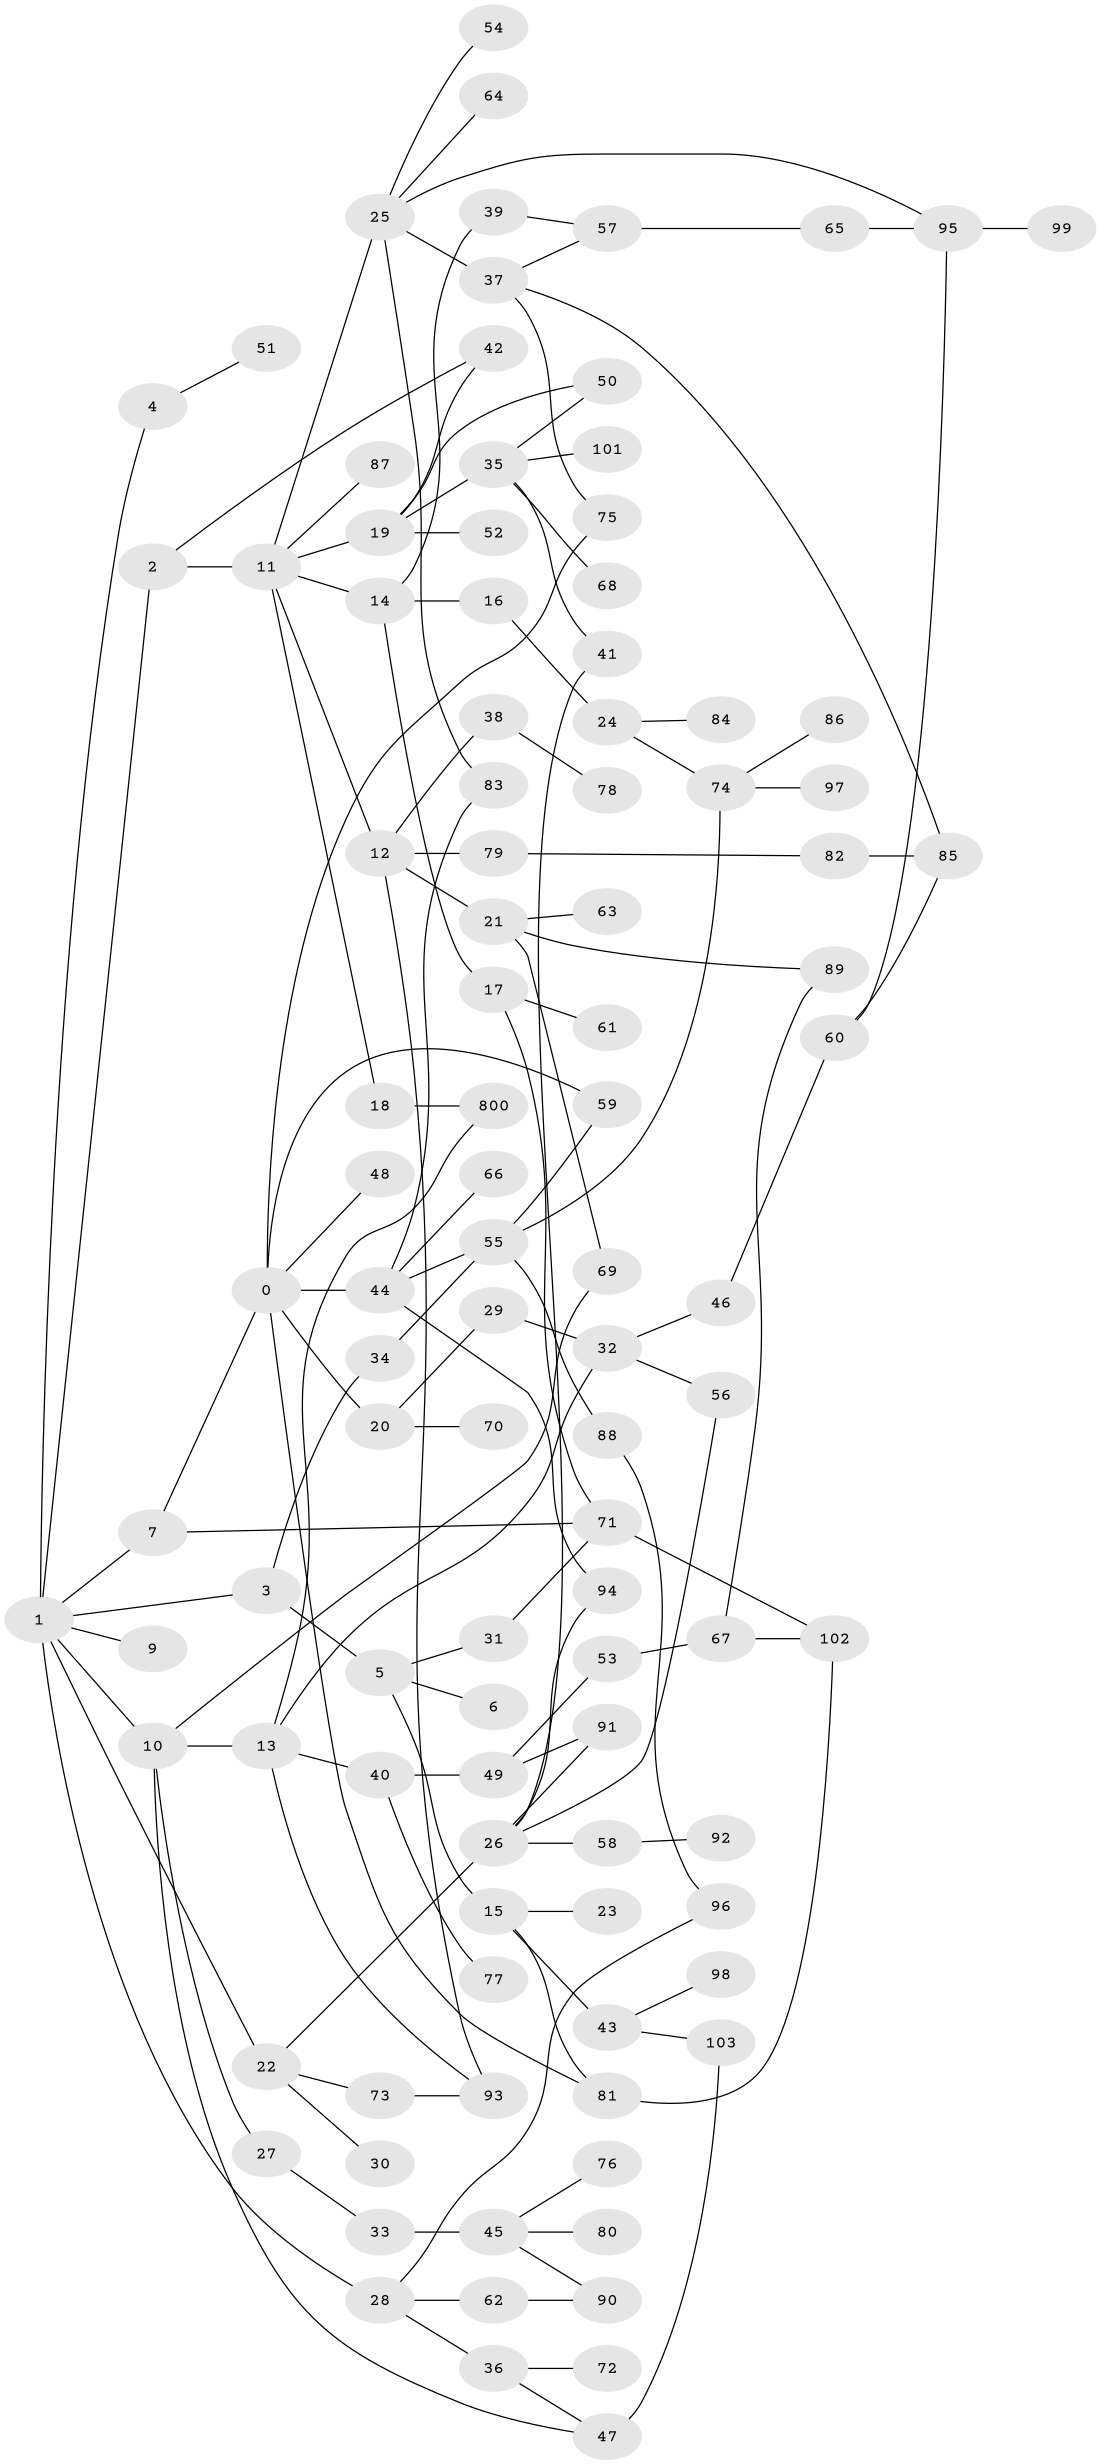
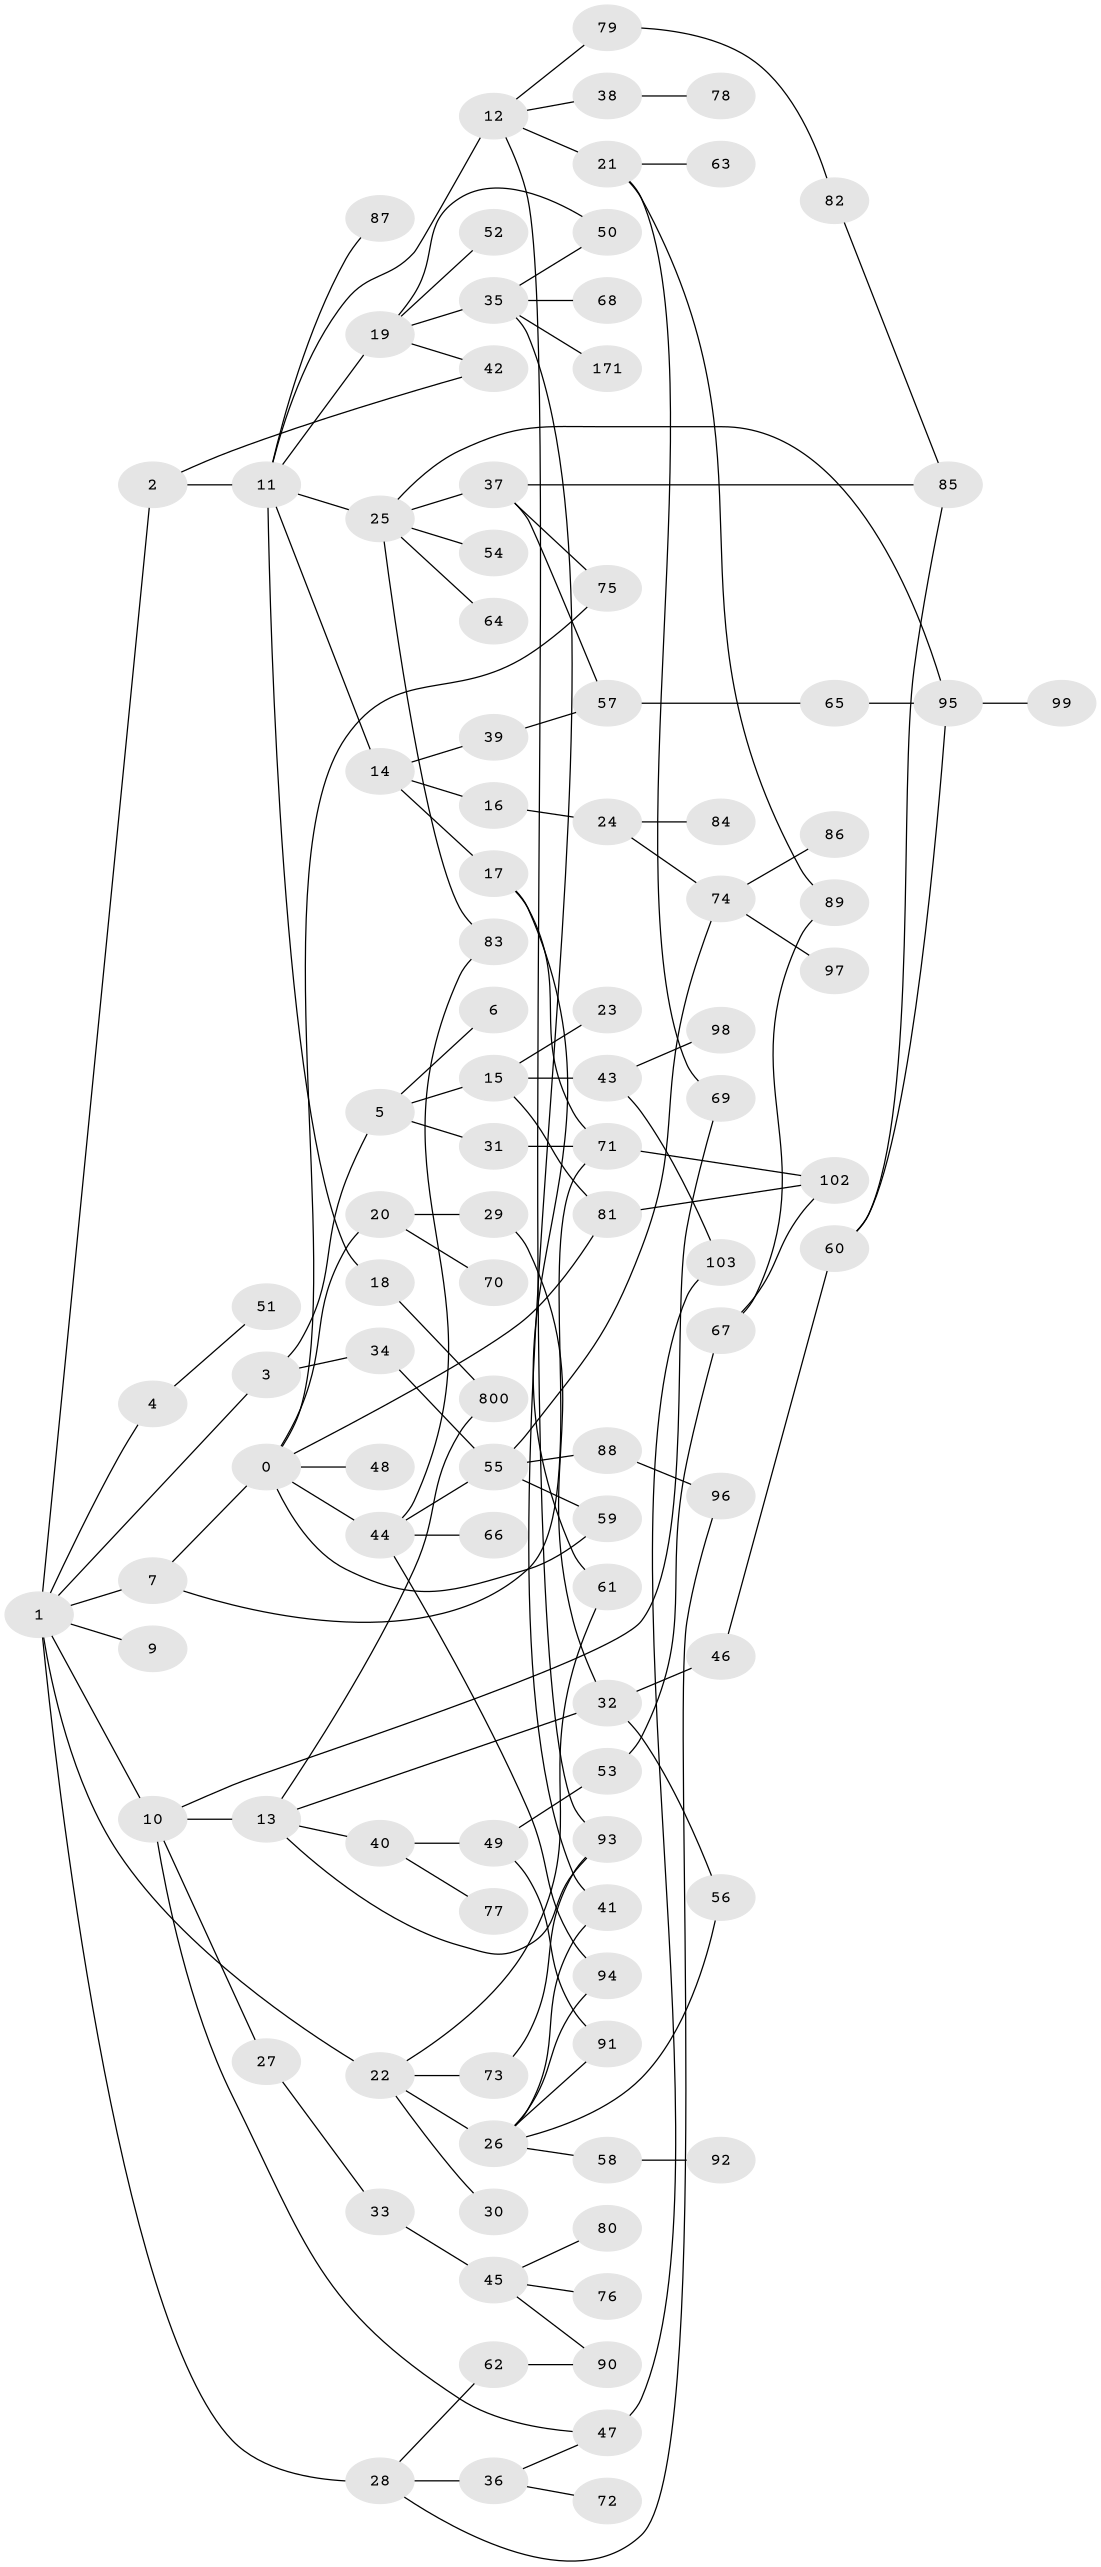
  graph {
    fontname="Courier Prime"
    rankdir=LR
    node [color=gray90 fontname="Courier Prime" style=filled]
    edge [fontname="Courier Prime"]
    1
    2
    3
    4
    7
    9
    10
    22
    28
    11
    42
    5
    34
    51
    n15 [label=0]
    71
    13
    27
    47
    69
    61
    26
    30
    73
    36
    62
    96
    12
    14
    18
    19
    25
    87
    6
    15
    31
    55
    81
    23
    43
    20
    44
    48
    59
    75
    102
    29
    70
    83
    94
    66
    93
    32
    40
    n55 [label=800]
    33
    103
    21
    38
    79
    16
    17
    39
    35
    50
    52
    37
    54
    64
    95
    63
    89
    78
    82
    56
    46
    49
    77
    24
    57
    98
    74
    84
    41
    68
-   101
+   101 [label=171]
    58
    91
    86
    97
    85
    99
    92
    45
    72
    90
    60
    76
    80
    88
    65
    53
    67
    1 -- 2
    1 -- 3
    1 -- 4
    1 -- 7
    1 -- 9
    1 -- 10
    1 -- 22
    1 -- 28
    2 -- 11
    2 -- 42
    3 -- 5
    3 -- 34
    4 -- 51
    7 -- n15
    7 -- 71
    10 -- 13
    10 -- 27
    10 -- 47
    10 -- 69
+   22 -- 61
    22 -- 26
    22 -- 30
    22 -- 73
    28 -- 36
    28 -- 62
    28 -- 96
    11 -- 12
    11 -- 14
    11 -- 18
    11 -- 19
    11 -- 25
    11 -- 87
    5 -- 6
    5 -- 15
    5 -- 31
    34 -- 55
    n15 -- 81
    n15 -- 20
    n15 -- 44
    n15 -- 48
    n15 -- 59
    n15 -- 75
    71 -- 102
    13 -- 93
    13 -- 32
    13 -- 40
    13 -- n55
    27 -- 33
    47 -- 103
    26 -- 94
    26 -- 56
    26 -- 41
    26 -- 58
    26 -- 91
    73 -- 93
    36 -- 47
    36 -- 72
    62 -- 90
    12 -- 93
    12 -- 21
    12 -- 38
    12 -- 79
    14 -- 16
    14 -- 17
    14 -- 39
    18 -- n55
    19 -- 42
    19 -- 35
    19 -- 50
    19 -- 52
    25 -- 83
    25 -- 37
    25 -- 54
    25 -- 64
    25 -- 95
    15 -- 81
    15 -- 23
    15 -- 43
    31 -- 71
    55 -- 59
    55 -- 74
    55 -- 88
    81 -- 102
    43 -- 103
    43 -- 98
    20 -- 29
    20 -- 70
    44 -- 55
    44 -- 83
    44 -- 94
    44 -- 66
    29 -- 32
    32 -- 56
    32 -- 46
    40 -- 49
    40 -- 77
    33 -- 45
    21 -- 69
    21 -- 63
    21 -- 89
    38 -- 78
    79 -- 82
    16 -- 24
    17 -- 71
    17 -- 61
    39 -- 57
    35 -- 50
    35 -- 41
    35 -- 68
    35 -- 101
    37 -- 75
    37 -- 57
    37 -- 85
    95 -- 99
    82 -- 85
    46 -- 60
    49 -- 91
    49 -- 53
    24 -- 74
    24 -- 84
    57 -- 65
    74 -- 86
    74 -- 97
    58 -- 92
    45 -- 90
    45 -- 76
    45 -- 80
    60 -- 95
    60 -- 85
    88 -- 96
    65 -- 95
    53 -- 67
    67 -- 102
    67 -- 89
  }
